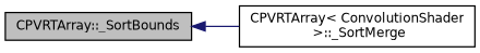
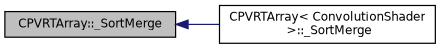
  digraph {
    rankdir=LR
    node [color=black fontname=Helvetica fontsize=10 shape=record style=filled]
-   n1 [fillcolor=grey75 fontcolor=black height=0.2 label="CPVRTArray::_SortBounds" width=0.4]
+   n1 [fillcolor=grey75 fontcolor=black height=0.2 label="CPVRTArray::_SortMerge" width=0.4]
    n2 [fillcolor=white height=0.2 label="CPVRTArray\< ConvolutionShader\l \>::_SortMerge" width=0.4]
    n1 -> n2 [color=midnightblue dir=back fontname=Helvetica fontsize=10 labelfontname=Helvetica labelfontsize=10 style=solid]
  }
